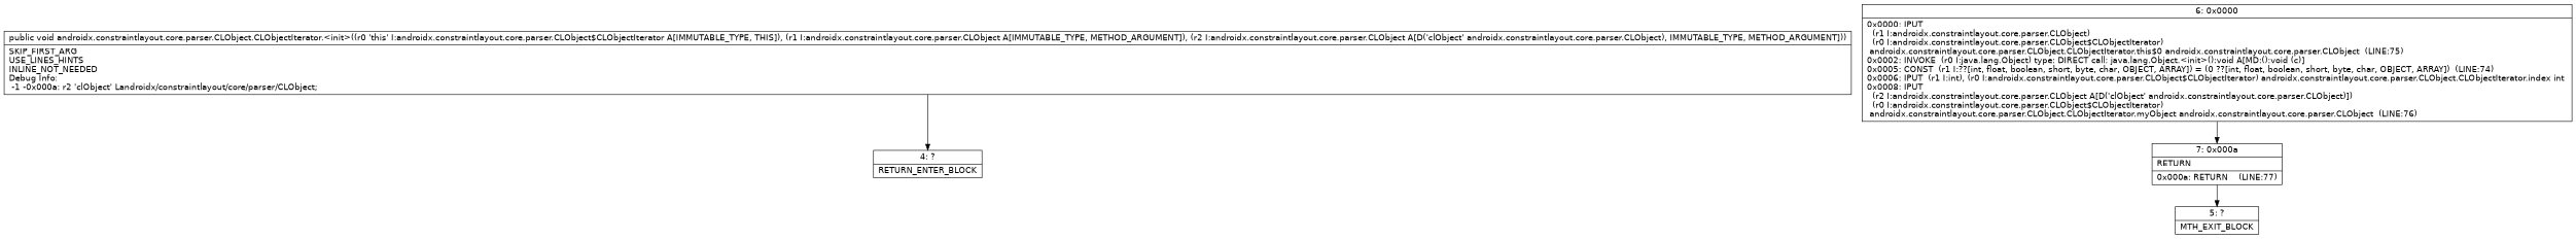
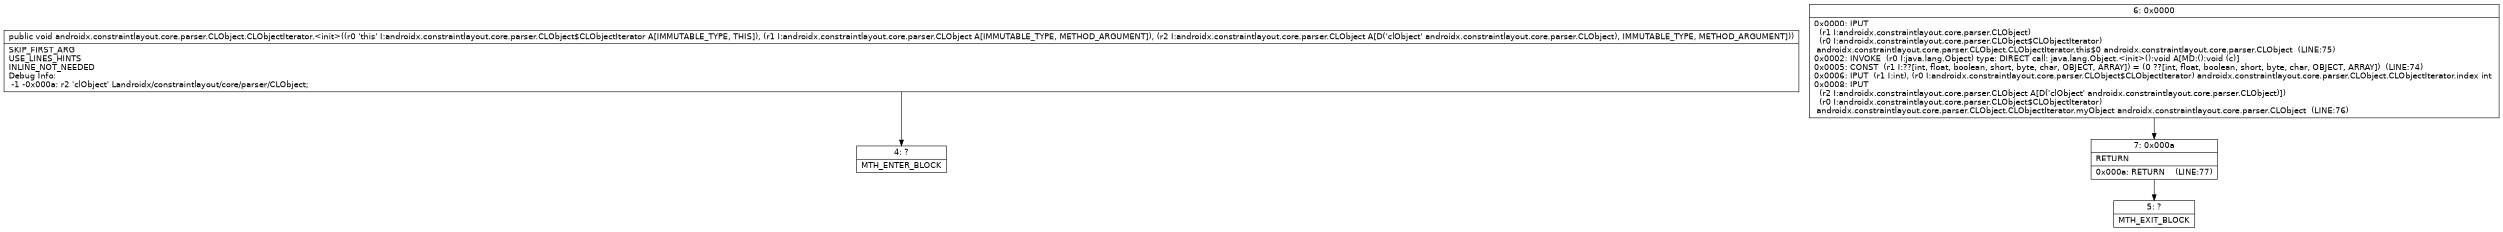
  digraph {
    fontname="DejaVu Sans"
    node [fontname="DejaVu Sans" shape=record]
    edge [fontname="DejaVu Sans"]
-   n1 [label="{4\:\ ?|RETURN_ENTER_BLOCK\l}"]
+   n1 [label="{4\:\ ?|MTH_ENTER_BLOCK\l}"]
    n2 [label="{6\:\ 0x0000|0x0000: IPUT  \l  (r1 I:androidx.constraintlayout.core.parser.CLObject)\l  (r0 I:androidx.constraintlayout.core.parser.CLObject$CLObjectIterator)\l androidx.constraintlayout.core.parser.CLObject.CLObjectIterator.this$0 androidx.constraintlayout.core.parser.CLObject  (LINE:75)\l0x0002: INVOKE  (r0 I:java.lang.Object) type: DIRECT call: java.lang.Object.\<init\>():void A[MD:():void (c)]\l0x0005: CONST  (r1 I:??[int, float, boolean, short, byte, char, OBJECT, ARRAY]) = (0 ??[int, float, boolean, short, byte, char, OBJECT, ARRAY])  (LINE:74)\l0x0006: IPUT  (r1 I:int), (r0 I:androidx.constraintlayout.core.parser.CLObject$CLObjectIterator) androidx.constraintlayout.core.parser.CLObject.CLObjectIterator.index int \l0x0008: IPUT  \l  (r2 I:androidx.constraintlayout.core.parser.CLObject A[D('clObject' androidx.constraintlayout.core.parser.CLObject)])\l  (r0 I:androidx.constraintlayout.core.parser.CLObject$CLObjectIterator)\l androidx.constraintlayout.core.parser.CLObject.CLObjectIterator.myObject androidx.constraintlayout.core.parser.CLObject  (LINE:76)\l}"]
    n3 [label="{7\:\ 0x000a|RETURN\l|0x000a: RETURN    (LINE:77)\l}"]
    n4 [label="{5\:\ ?|MTH_EXIT_BLOCK\l}"]
    n5 [label="{public void androidx.constraintlayout.core.parser.CLObject.CLObjectIterator.\<init\>((r0 'this' I:androidx.constraintlayout.core.parser.CLObject$CLObjectIterator A[IMMUTABLE_TYPE, THIS]), (r1 I:androidx.constraintlayout.core.parser.CLObject A[IMMUTABLE_TYPE, METHOD_ARGUMENT]), (r2 I:androidx.constraintlayout.core.parser.CLObject A[D('clObject' androidx.constraintlayout.core.parser.CLObject), IMMUTABLE_TYPE, METHOD_ARGUMENT]))  | SKIP_FIRST_ARG\lUSE_LINES_HINTS\lINLINE_NOT_NEEDED\lDebug Info:\l  \-1 \-0x000a: r2 'clObject' Landroidx\/constraintlayout\/core\/parser\/CLObject;\l}"]
    n2 -> n3
    n3 -> n4
    n5 -> n1
  }
